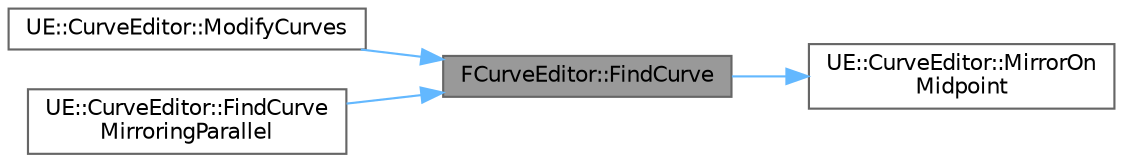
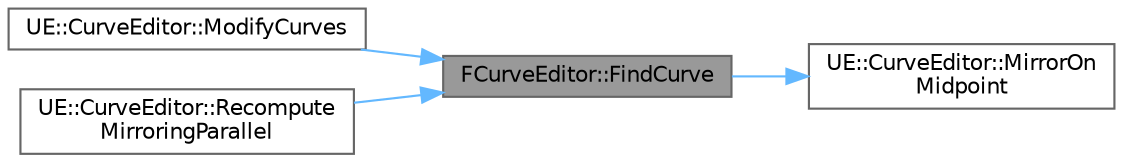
  digraph {
    rankdir=RL
    node [color=grey40 fillcolor=white fontname=Helvetica fontsize=10 shape=box style=filled]
    edge [color=steelblue1 dir=back fontname=Helvetica fontsize=10 labelfontname=Helvetica labelfontsize=10 style=solid]
    n1 [color=gray40 fillcolor=grey60 fontcolor=black height=0.2 label="FCurveEditor::FindCurve" width=0.4]
    n2 [height=0.2 label="UE::CurveEditor::ModifyCurves" width=0.4]
-   n3 [height=0.2 label="UE::CurveEditor::FindCurve\lMirroringParallel" width=0.4]
+   n3 [height=0.2 label="UE::CurveEditor::Recompute\lMirroringParallel" width=0.4]
    n4 [height=0.2 label="UE::CurveEditor::MirrorOn\lMidpoint" width=0.4]
    n1 -> n2
    n1 -> n3
    n4 -> n1
  }
